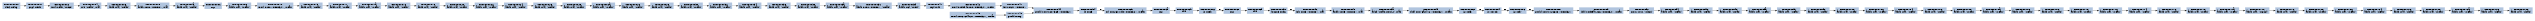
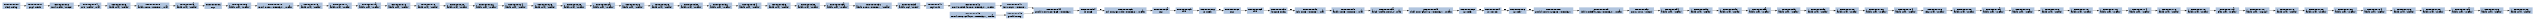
  digraph {
    rankdir=LR
    node [color=lightsteelblue fillcolor=lightsteelblue shape=rectangle style=filled]
    edge [color="#000000"]
    n1 [label="0x00000000\ndecl %ebp"]
    n2 [label="0x00000001\npopl %edx"]
    n3 [label="0x00000002\nxorl %eax, (%ecx)"]
    n4 [label="0x00000004\norb (%eax), %al"]
    n5 [label="0x00000006\naddb %al, (%eax)"]
    n6 [label="0x00000008\naddb $0x0<UINT8>, %al"]
    n7 [label="0x0000000a\naddb %al, (%eax)"]
    n8 [label="0x0000000c\nnop "]
    n9 [label="0x0000000e\naddb %al, (%eax)"]
    n10 [label="0x00000010\nmovl $0x0<UINT32>, %eax"]
    n11 [label="0x00000015\naddb %al, (%eax)"]
    n12 [label="0x00000017\naddb %al, (%eax)"]
    n13 [label="0x0000001a\naddb %al, (%eax)"]
    n14 [label="0x0000001c\naddb %al, (%eax)"]
    n15 [label="0x0000001e\naddb %al, (%eax)"]
    n16 [label="0x00000020\naddb %al, (%eax)"]
    n17 [label="0x00000022\naddb %al, (%eax)"]
    n18 [label="0x00000024\naddb %al, (%eax)"]
    n19 [label="0x00000026\naddb %al, (%eax)"]
    n20 [label="0x00000028\naddb %al, (%eax)"]
    n21 [label="0x0000002a\naddb %al, (%eax)"]
    n22 [label="0x0000002c\naddb %al, (%eax)"]
    n23 [label="0x0000002e\naddb %al, (%eax)"]
    n24 [label="0x00000030\naddb %al, (%eax)"]
    n25 [label="0x00000032\naddb %al, (%eax)"]
    n26 [label="0x00000034\naddb %al, (%eax)"]
    n27 [label="0x00000036\naddb %al, (%eax)"]
    n28 [label="0x00000038\naddb %al, (%eax)"]
    n29 [label="0x0000003a\naddb %al, (%eax)"]
    n30 [label="0x0000003c\naddb $0x0<UINT8>, (%eax)"]
    n31 [label="0x0000003f\naddb %cl, (%esi)"]
    n32 [label="0x00000041\npopl %ds"]
    n33 [label="0x00000042\nmovl $0x9b4000e<UINT32>, %edx"]
    n34 [label="0x00000047\nint $0x21<UINT8>"]
    n35 [label="0x0000004f\npushl $0x70207369<UINT32>"]
    n36 [label="0x00000049\nmovl $0x21cd4c01<UINT32>, %eax"]
    n37 [label="0x0000004e\npushl %esp"]
    n38 [label="0x00000054\njb 0xc5"]
    n39 [label="0x000000c5\norl $0x26011fe<UINT32>, %eax"]
    n40 [label="0x000000ca\nnop "]
    n41 [label="0x000000cb\ndaa "]
    n42 [label="0x000000cc\njo 0xeb"]
    n43 [label="0x000000ce\nnop "]
    n44 [label="0x000000cf\ndaa "]
    n45 [label="0x000000d0\nloopne 0xd6"]
    n46 [label="0x000000d6\ninb $0x3<UINT8>, %al"]
    n47 [label="0x000000d8\nandb $0x5<UINT8>, %al"]
    n48 [label="0x000000da\nadcb (%eax,%esi,2), %ah"]
    n49 [label="0x000000dd\nsbbl $0x76a2412<UINT32>, %eax"]
    n50 [label="0x000000e2\njp 0xf3"]
    n51 [label="0x000000e4\njo 0x103"]
    n52 [label="0x000000e6\njp 0xf7"]
    n53 [label="0x000000e8\npushl $0x7012c608<UINT32>"]
    n54 [label="0x000000ed\nsbbl $0x99a12c6<UINT32>, %eax"]
    n55 [label="0x000000f2\nmovw %ss, (%ecx)"]
    n56 [label="0x000000f4\naddb %al, (%eax)"]
    n57 [label="0x000000f6\naddb %al, (%eax)"]
    n58 [label="0x000000f8\naddb %al, (%eax)"]
    n59 [label="0x000000fa\naddb %al, (%eax)"]
    n60 [label="0x000000fc\naddb %al, (%eax)"]
    n61 [label="0x000000fe\naddb %al, (%eax)"]
    n62 [label="0x00000100\naddb %al, (%eax)"]
    n63 [label="0x00000102\naddb %al, (%eax)"]
    n64 [label="0x00000104\naddb %al, (%eax)"]
-   n65 [label="0x00000106\naddb %al, (%eax)"]
+   n65 [label="0x00000106\nebp %al, (%eax)"]
    n66 [label="0x00000108\naddb %al, (%eax)"]
    n67 [label="0x0000010a\naddb %al, (%eax)"]
    n68 [label="0x0000010c\naddb %al, (%eax)"]
    n69 [label="0x0000010e\naddb %al, (%eax)"]
    n70 [label="0x00000110\naddb %al, (%eax)"]
    n71 [label="0x00000112\naddb %al, (%eax)"]
    n72 [label="0x00000114\naddb %al, (%eax)"]
    n73 [label="0x00000116\naddb %al, (%eax)"]
    n74 [label="0x00000118\naddb %al, (%eax)"]
-   n75 [label="0x0000011a\naddb %al, (%eax)"]
+   n75 [label="0x0000011a\neax %al, (%eax)"]
    n76 [label="0x0000011c\naddb %al, (%popl)"]
    n77 [label="0x0000011e\naddb %al, (%eax)"]
    n78 [label="0x00000120\naddb %al, (%eax)"]
    n79 [label="0x00000122\naddb %al, (%eax)"]
    n80 [label="0x00000124\naddb %al, (%eax)"]
    n81 [label="0x00000126\naddb %al, (%eax)"]
    n82 [label="0x00000128\naddb %al, (%eax)"]
    n83 [label="0x0000012a\naddb %al, (%eax)"]
    n84 [label="0x0000012c\naddb %al, (%eax)"]
    n85 [label="0x0000012e\naddb %al, (%eax)"]
    n1 -> n2
    n2 -> n3
    n3 -> n4
    n4 -> n5
    n5 -> n6
    n6 -> n7
    n7 -> n8
    n8 -> n9
    n9 -> n10
    n10 -> n11
    n11 -> n12
    n12 -> n13
    n13 -> n14
    n14 -> n15
    n15 -> n16
    n16 -> n17
    n17 -> n18
    n18 -> n19
    n19 -> n20
    n20 -> n21
    n21 -> n22
    n22 -> n23
    n23 -> n24
    n24 -> n25
    n25 -> n26
    n26 -> n27
    n27 -> n28
    n28 -> n29
    n29 -> n30
    n30 -> n31
    n31 -> n32
    n32 -> n33
    n33 -> n34
    n34 -> n35
    n35 -> n38
    n36 -> n37
    n37 -> n35
    n38 -> n39 [label=T]
    n39 -> n40
    n40 -> n41
    n41 -> n42
    n42 -> n43 [label=F]
    n43 -> n44
    n44 -> n45
    n45 -> n46 [label=T]
    n46 -> n47
    n47 -> n48
    n48 -> n49
    n49 -> n50
    n50 -> n51 [label=F]
    n51 -> n52 [label=F]
    n52 -> n53 [label=T]
    n53 -> n54
    n54 -> n55
    n55 -> n56
    n56 -> n57
    n57 -> n58
    n58 -> n59
    n59 -> n60
    n60 -> n61
    n61 -> n62
    n62 -> n63
    n63 -> n64
    n64 -> n65
    n65 -> n66
    n66 -> n67
    n67 -> n68
    n68 -> n69
    n69 -> n70
    n70 -> n71
    n71 -> n72
    n72 -> n73
    n73 -> n74
    n74 -> n75
    n75 -> n76
    n76 -> n77
    n77 -> n78
    n78 -> n79
    n79 -> n80
    n80 -> n81
    n81 -> n82
    n82 -> n83
    n83 -> n84
    n84 -> n85
  }
